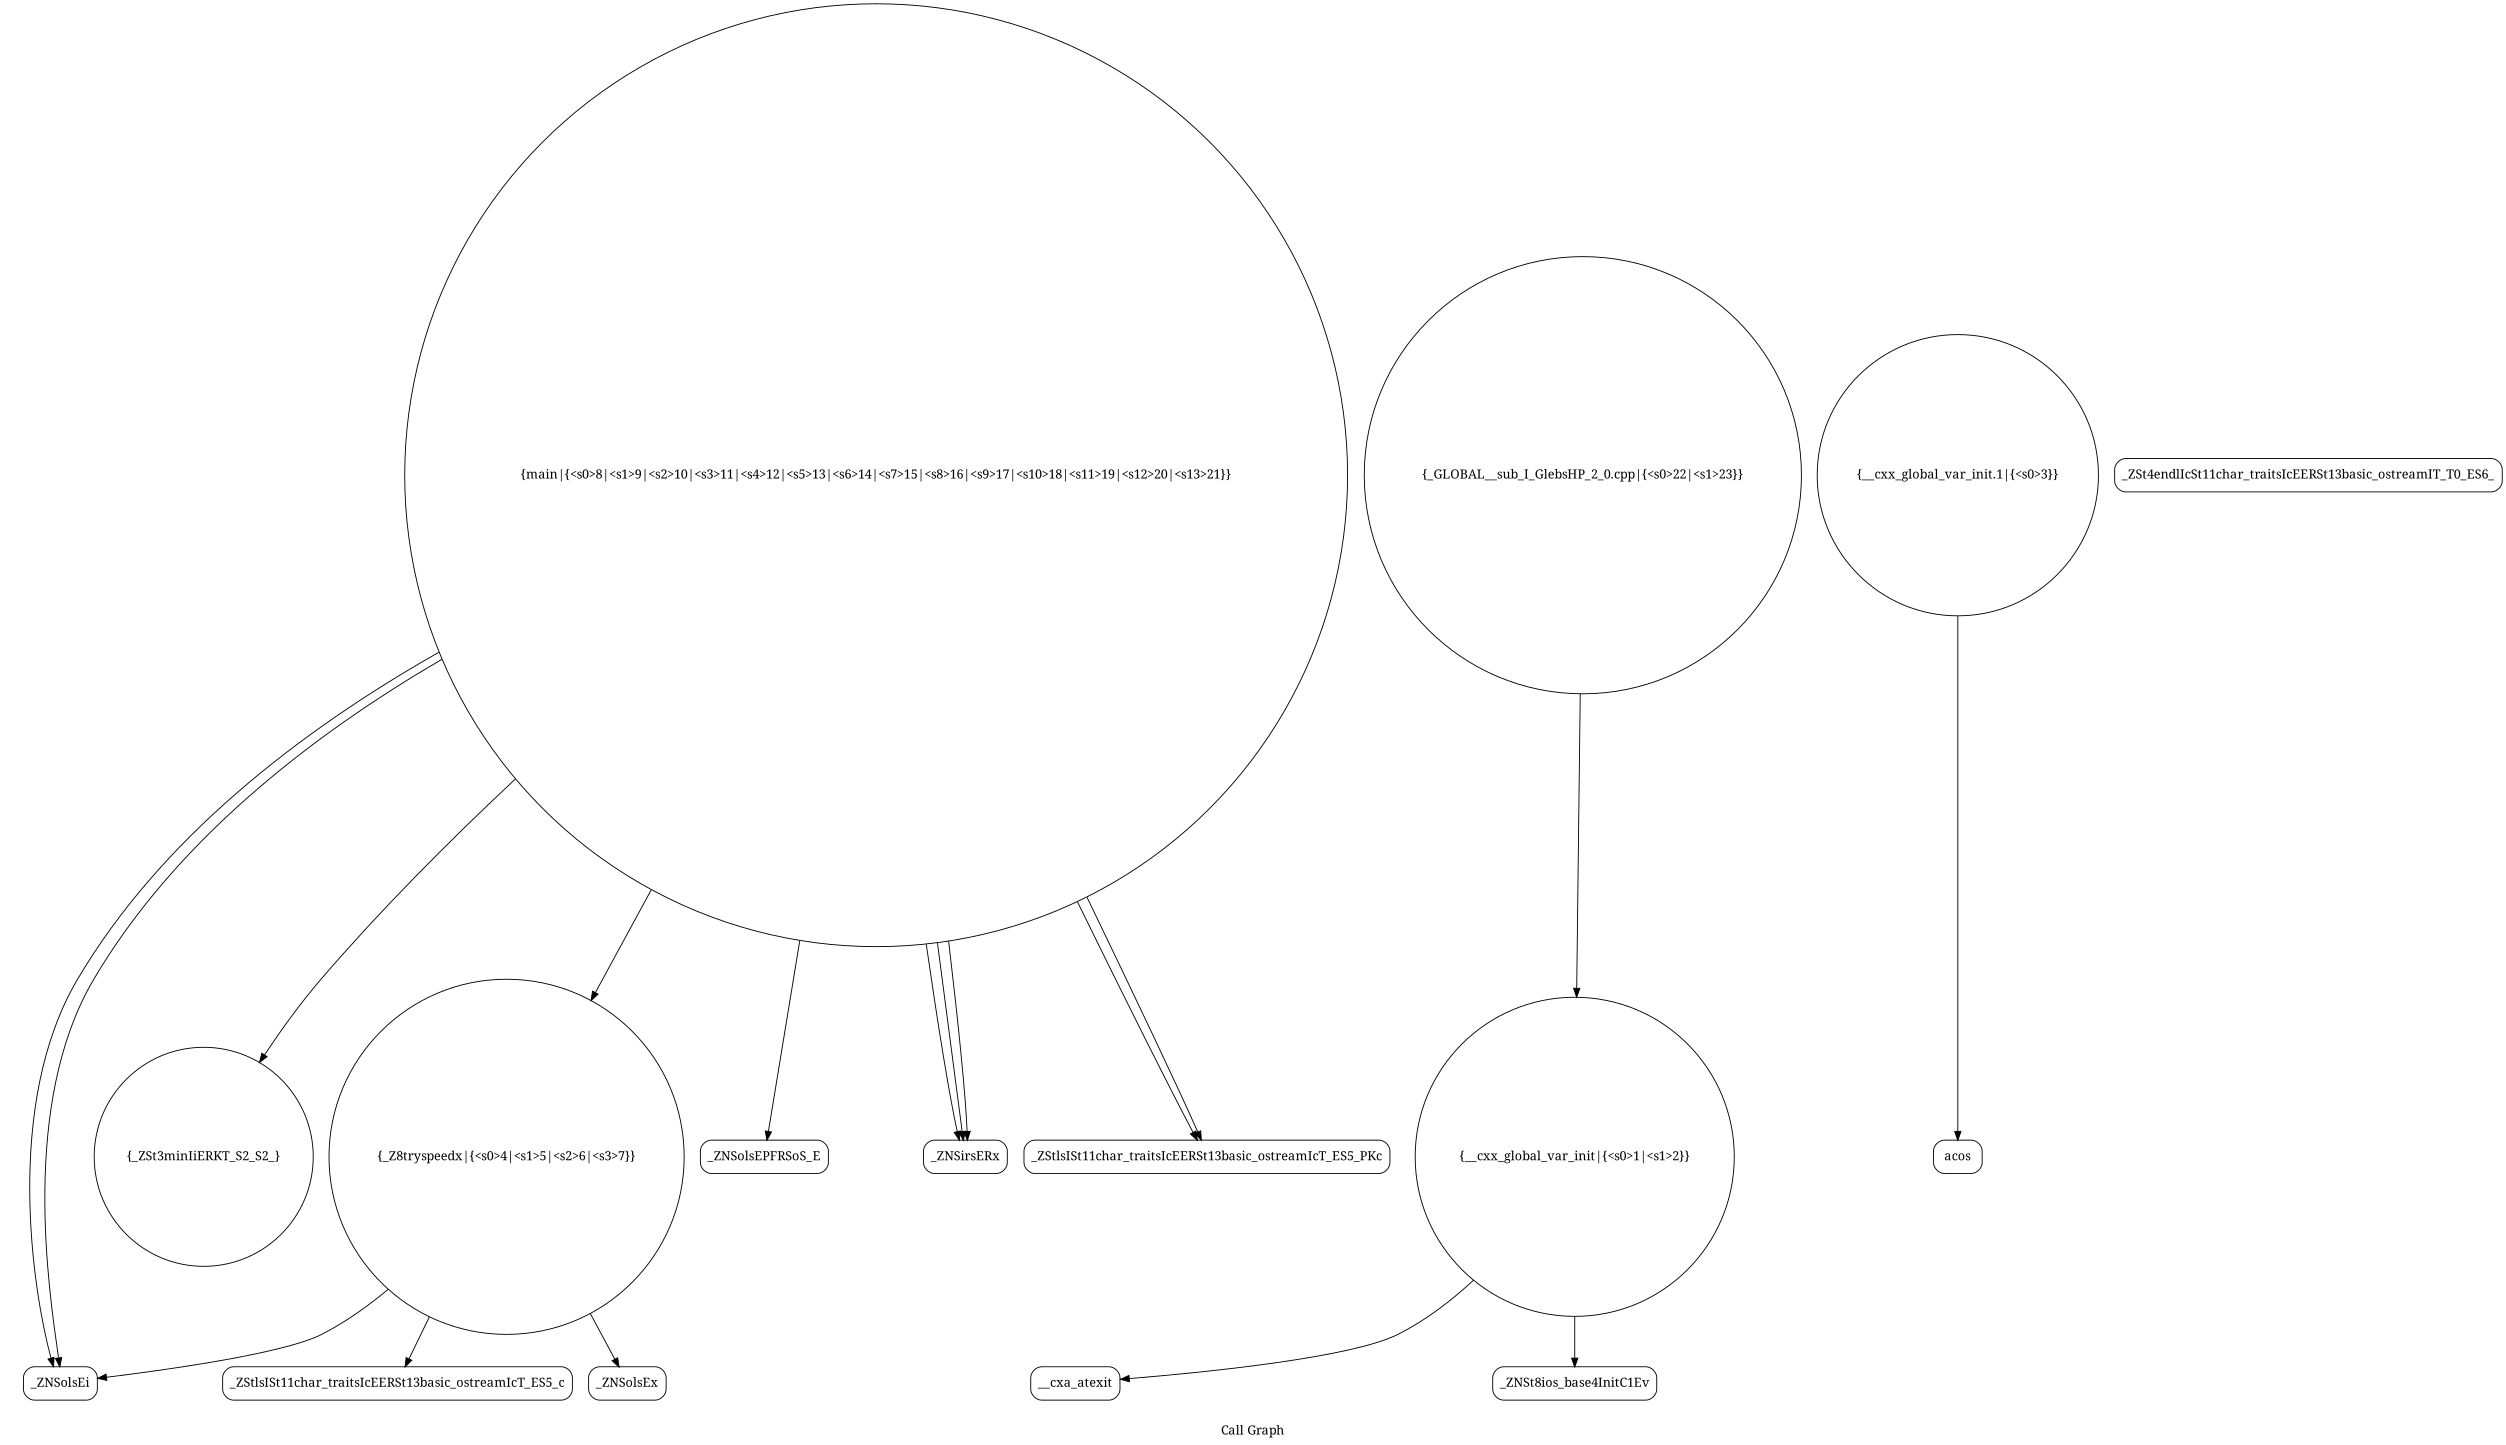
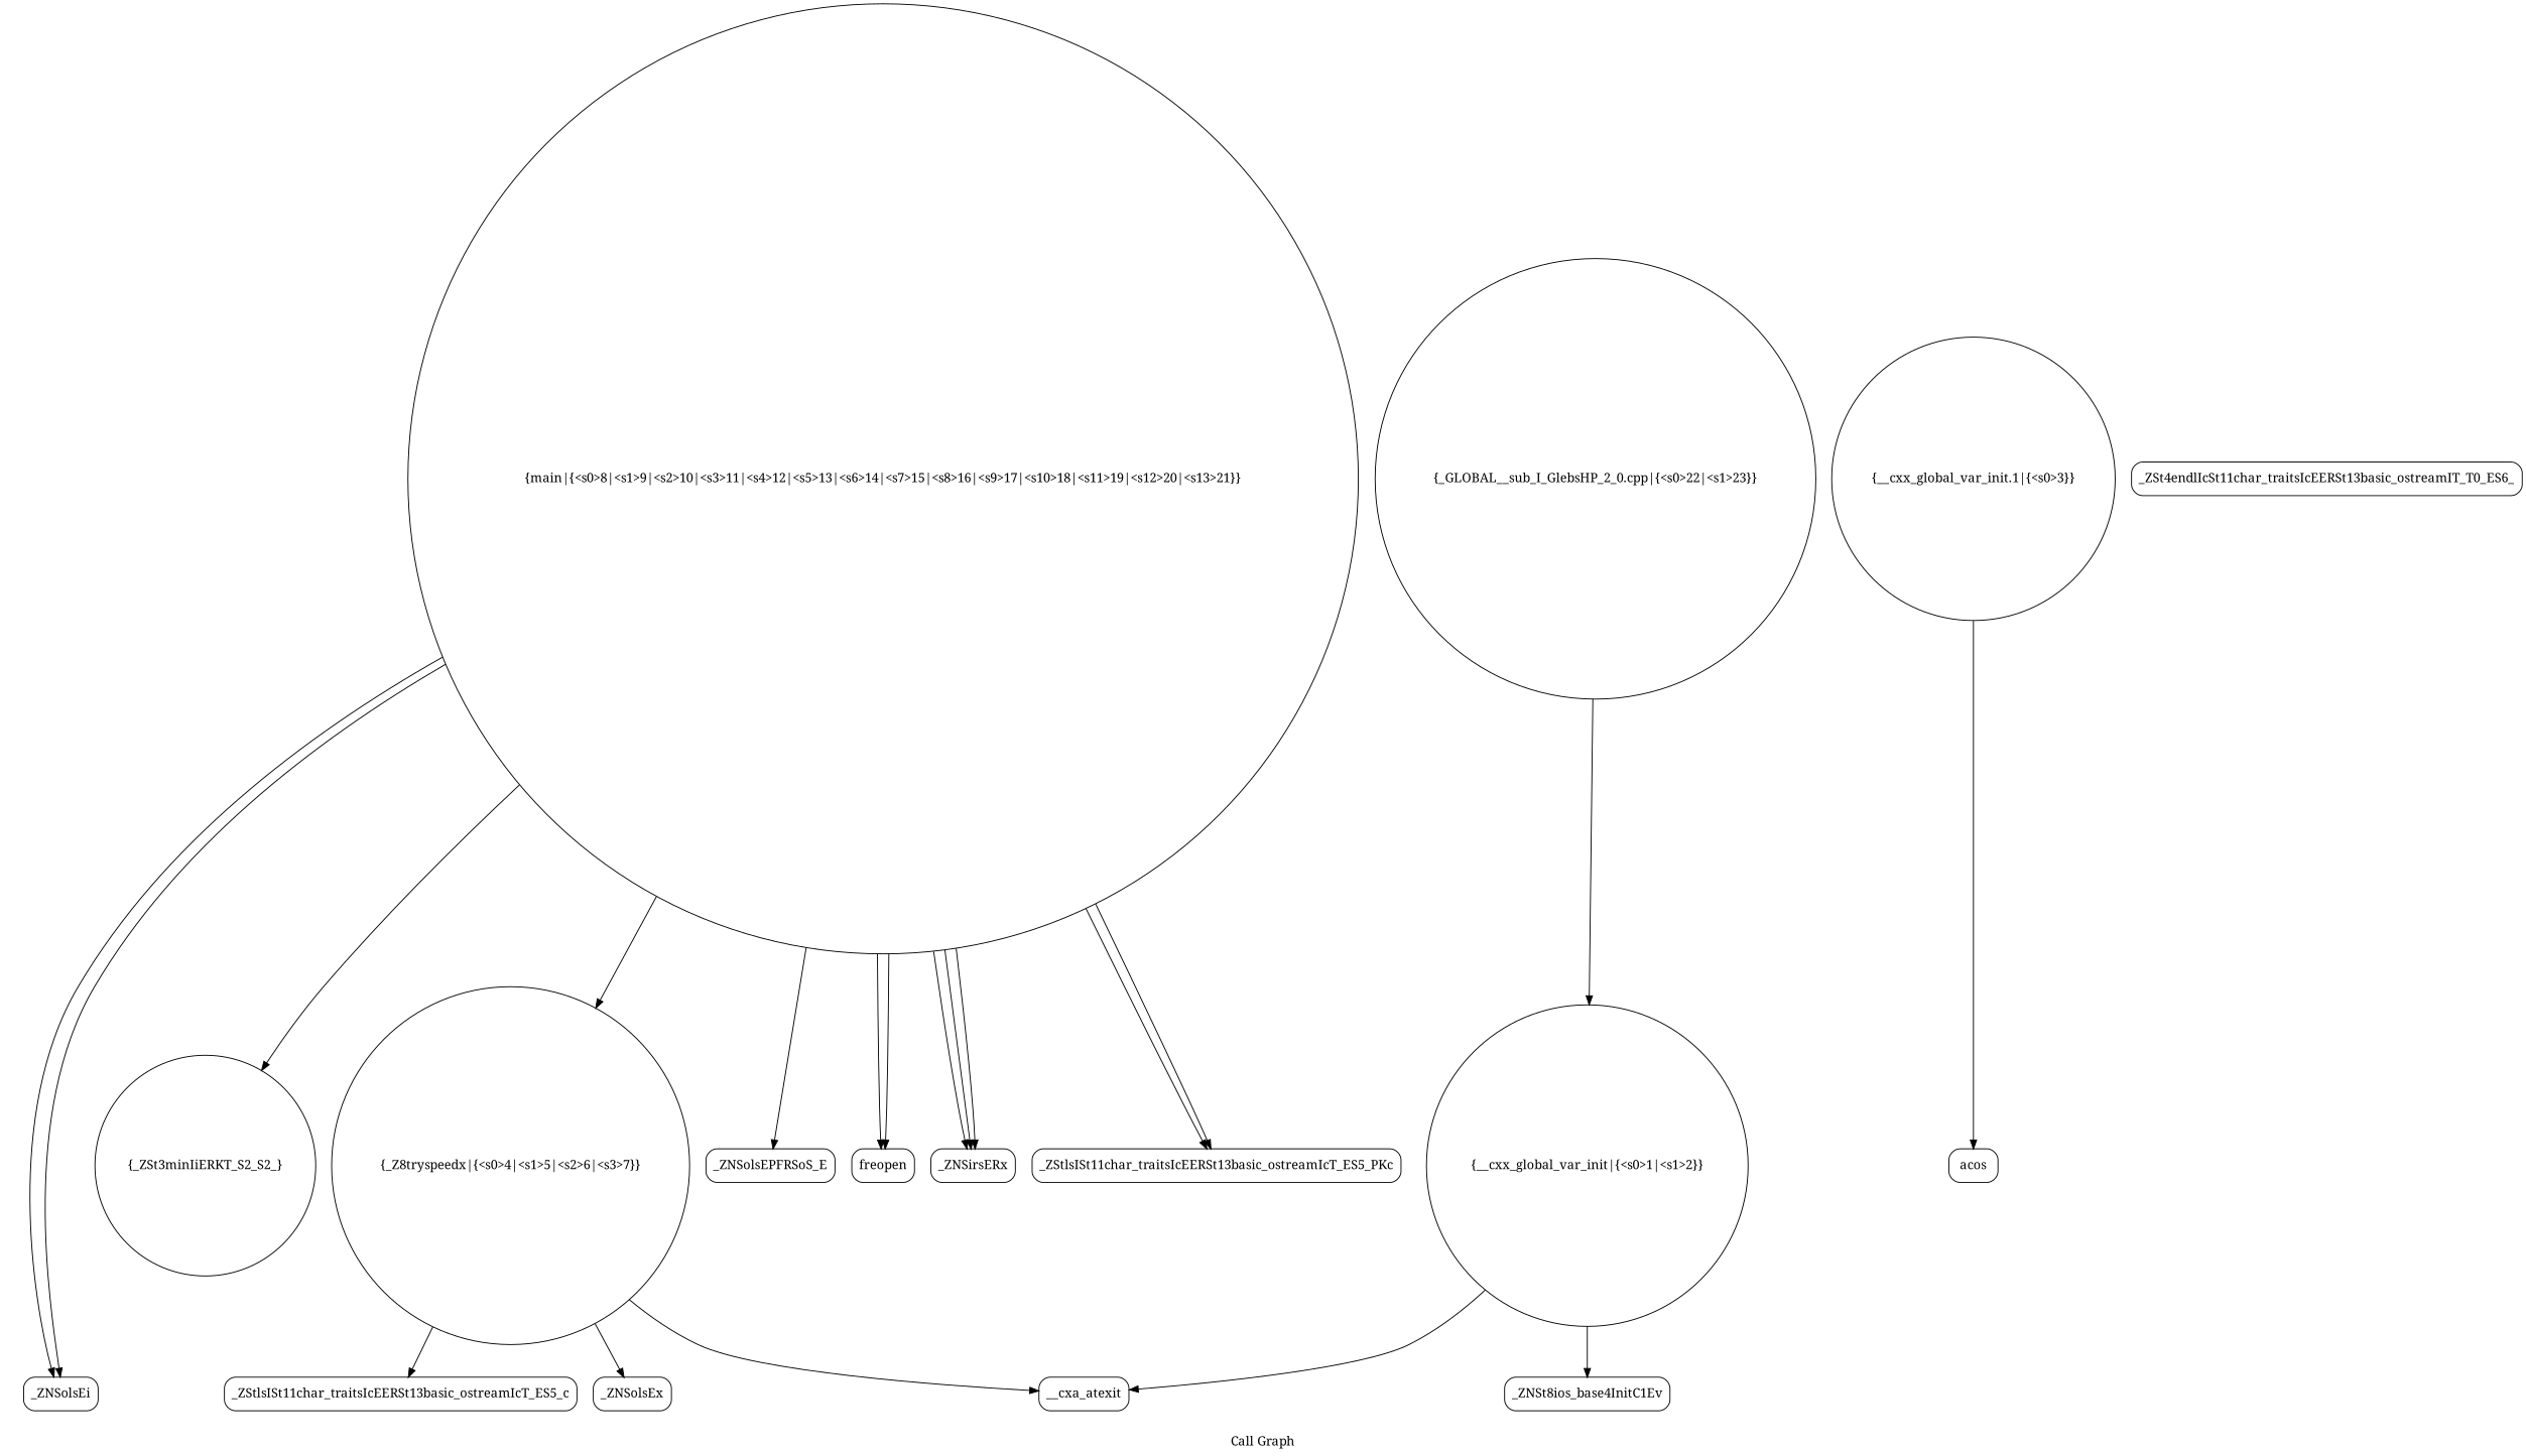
  digraph {
    fontname="Noto Serif"
    label="Call Graph"
    node [fontname="Noto Serif" shape=Mrecord]
    edge [color=black fontname="Noto Serif" tailport=s0]
    n1 [label="{__cxx_global_var_init|{<s0>1|<s1>2}}" shape=circle]
    n2 [label="{_ZNSt8ios_base4InitC1Ev}"]
    n3 [label="{__cxa_atexit}"]
    n4 [label="{_ZStlsISt11char_traitsIcEERSt13basic_ostreamIcT_ES5_c}"]
    n5 [label="{_ZNSolsEi}"]
    n6 [label="{_ZSt3minIiERKT_S2_S2_}" shape=circle]
    n7 [label="{__cxx_global_var_init.1|{<s0>3}}" shape=circle]
    n8 [label="{acos}"]
    n9 [label="{_ZSt4endlIcSt11char_traitsIcEERSt13basic_ostreamIT_T0_ES6_}"]
    n10 [label="{_GLOBAL__sub_I_GlebsHP_2_0.cpp|{<s0>22|<s1>23}}" shape=circle]
    n11 [label="{_Z8tryspeedx|{<s0>4|<s1>5|<s2>6|<s3>7}}" shape=circle]
    n12 [label="{_ZNSolsEx}"]
    n13 [label="{_ZNSolsEPFRSoS_E}"]
+   n14 [label="{freopen}"]
    n15 [label="{_ZNSirsERx}"]
    n16 [label="{_ZStlsISt11char_traitsIcEERSt13basic_ostreamIcT_ES5_PKc}"]
    n17 [label="{main|{<s0>8|<s1>9|<s2>10|<s3>11|<s4>12|<s5>13|<s6>14|<s7>15|<s8>16|<s9>17|<s10>18|<s11>19|<s12>20|<s13>21}}" shape=circle]
    n1 -> n2
    n1 -> n3 [tailport=s1]
    n7 -> n8
    n10 -> n1
    n11 -> n4 [tailport=s1]
-   n11 -> n5 [tailport=s2]
+   n11 -> n3 [tailport=s2]
    n11 -> n12
    n17 -> n5 [tailport=s10]
    n17 -> n5 [tailport=s12]
    n17 -> n6 [tailport=s8]
    n17 -> n11 [tailport=s7]
    n17 -> n13 [tailport=s13]
+   n17 -> n14
+   n17 -> n14 [tailport=s1]
    n17 -> n15 [tailport=s4]
    n17 -> n15 [tailport=s5]
    n17 -> n15 [tailport=s6]
    n17 -> n16 [tailport=s9]
    n17 -> n16 [tailport=s11]
  }
